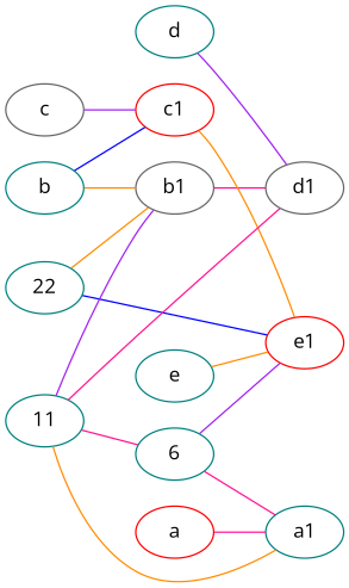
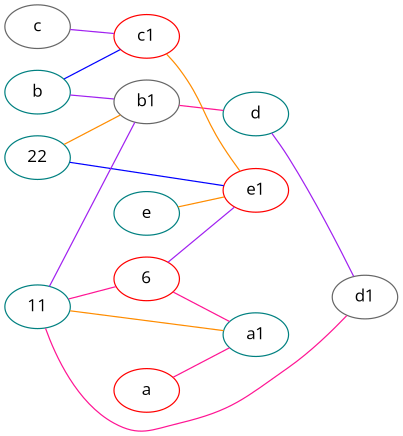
  graph {
    fontname="Open Sans"
    rankdir=LR
    node [color=teal fontname="Open Sans" labelfontsize=50]
    edge [color=deeppink fontname="Open Sans"]
    d1 [color=gray40]
    b1 [color=gray40]
    b
    c1 [color=red]
    e1 [color=red]
    22
    d
-   6
+   6 [color=red]
    a1
    e
    c [color=gray40]
    11
    a [color=red]
-   b1 -- d1
-   b -- b1 [color=darkorange]
+   b1 -- d
+   b -- b1 [color=purple]
    b -- c1 [color=blue]
    c1 -- e1 [color=darkorange]
    22 -- b1 [color=darkorange]
    22 -- e1 [color=blue]
    d -- d1 [color=purple]
    6 -- e1 [color=purple]
    6 -- a1
    e -- e1 [color=darkorange]
    c -- c1 [color=purple]
    11 -- d1
    11 -- b1 [color=purple]
    11 -- 6
    11 -- a1 [color=darkorange]
    a -- a1
  }
